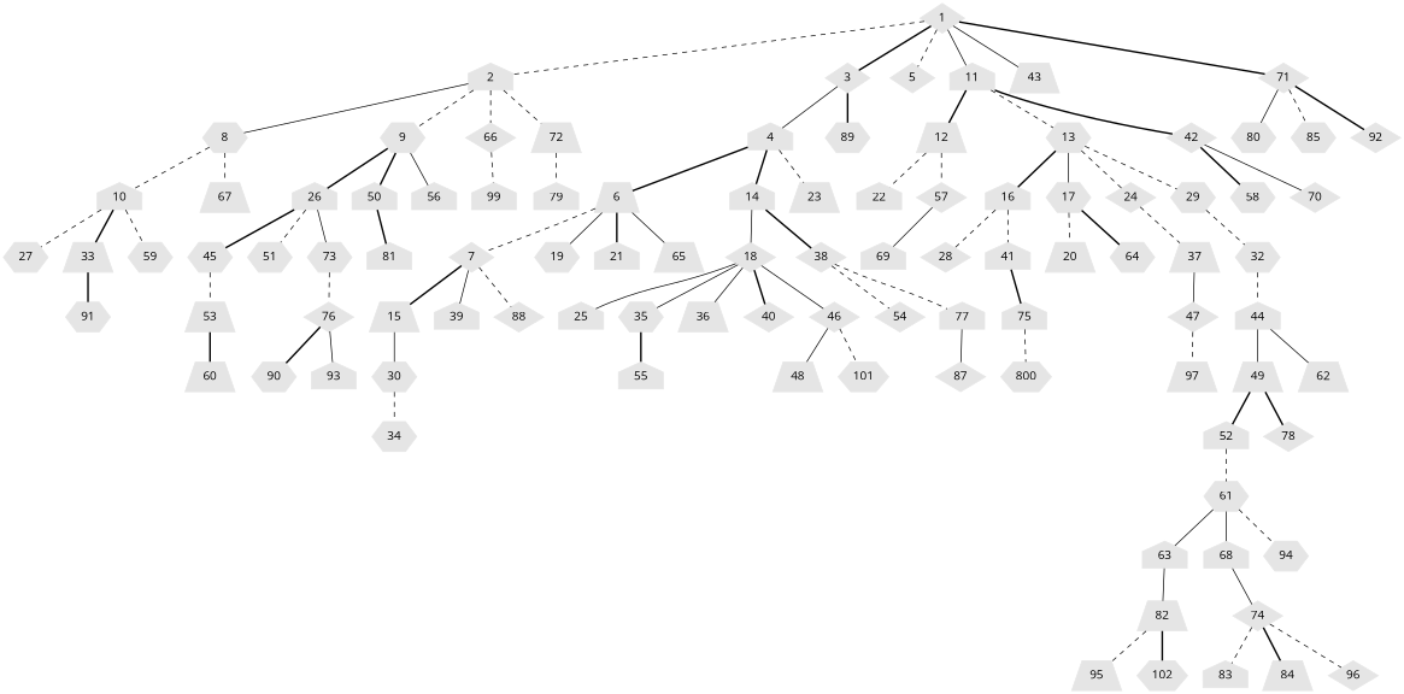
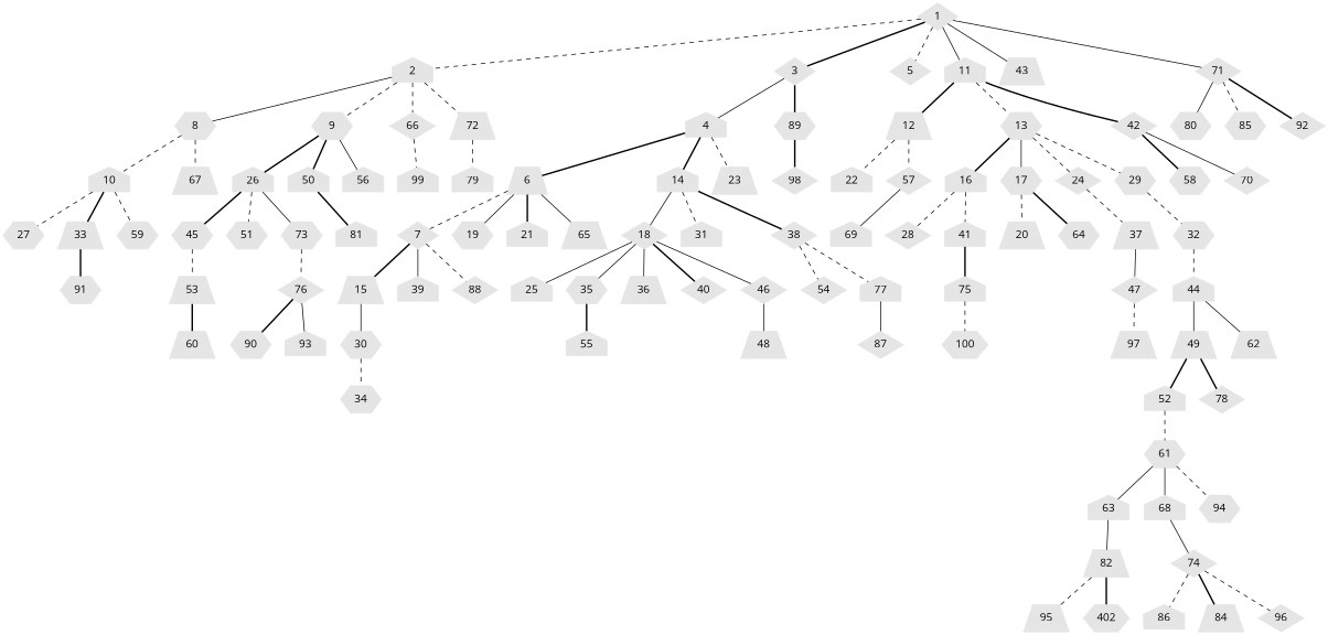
  graph {
    fontname="Open Sans"
    node [color=gray90 fontname="Open Sans" shape=house style=filled]
    edge [fontname="Open Sans" style=dashed]
    1 [shape=diamond]
    2
    3 [shape=diamond]
    5 [shape=diamond]
    11
    43 [shape=trapezium]
    71 [shape=diamond]
    8 [shape=hexagon]
    9 [shape=hexagon]
    66 [shape=diamond]
    72 [shape=trapezium]
    4
    89 [shape=hexagon]
    12 [shape=trapezium]
    13 [shape=hexagon]
    42 [shape=diamond]
    80 [shape=hexagon]
    85 [shape=hexagon]
    92 [shape=diamond]
    10
    67 [shape=trapezium]
    26
    50
    56
    99
    79
    6 [shape=trapezium]
    14
    23 [shape=trapezium]
+   98 [shape=diamond]
    7 [shape=diamond]
    19 [shape=hexagon]
    21
    65 [shape=trapezium]
    18 [shape=diamond]
+   31
    38 [shape=diamond]
    15 [shape=trapezium]
    39
    88 [shape=diamond]
    30 [shape=hexagon]
    27 [shape=hexagon]
    33 [shape=trapezium]
    59 [shape=hexagon]
    45 [shape=hexagon]
    51 [shape=hexagon]
    73 [shape=hexagon]
    81
    91 [shape=hexagon]
    22
    57 [shape=diamond]
    16
    17 [shape=hexagon]
    24 [shape=diamond]
    29 [shape=hexagon]
    58 [shape=hexagon]
    70 [shape=diamond]
    69
    28 [shape=diamond]
    41
    20 [shape=trapezium]
    64 [shape=hexagon]
    37 [shape=trapezium]
    32 [shape=hexagon]
    25
    35 [shape=hexagon]
    36 [shape=trapezium]
    40 [shape=diamond]
    46 [shape=diamond]
    54 [shape=diamond]
    77
    34 [shape=hexagon]
    75
    55
    48 [shape=trapezium]
-   101 [shape=hexagon]
    47 [shape=diamond]
    53 [shape=trapezium]
    76 [shape=diamond]
    44
    49 [shape=trapezium]
    62 [shape=trapezium]
    97 [shape=trapezium]
    87 [shape=diamond]
-   100 [shape=hexagon label=800]
+   100 [shape=hexagon]
    52
    78 [shape=diamond]
    60 [shape=trapezium]
    61 [shape=hexagon]
    63
    68
    94 [shape=hexagon]
    82 [shape=trapezium]
    74 [shape=diamond]
    95 [shape=trapezium]
-   102 [shape=hexagon]
-   83
+   102 [shape=hexagon label=402]
+   83 [label=86]
    84 [shape=trapezium]
    96 [shape=diamond]
    90 [shape=hexagon]
    93
    1 -- 2
    1 -- 3 [style=bold]
    1 -- 5
    1 -- 11 [style=solid]
    1 -- 43 [style=solid]
-   1 -- 71 [style=bold]
+   1 -- 71 [style=solid]
    2 -- 8 [style=solid]
    2 -- 9
    2 -- 66
    2 -- 72
    3 -- 4 [style=solid]
    3 -- 89 [style=bold]
    11 -- 12 [style=bold]
    11 -- 13
    11 -- 42 [style=bold]
    71 -- 80 [style=solid]
    71 -- 85
    71 -- 92 [style=bold]
    8 -- 10
    8 -- 67
    9 -- 26 [style=bold]
    9 -- 50 [style=bold]
    9 -- 56 [style=solid]
    66 -- 99
    72 -- 79
    4 -- 6 [style=bold]
    4 -- 14 [style=bold]
    4 -- 23
+   89 -- 98 [style=bold]
    12 -- 22
    12 -- 57
    13 -- 16 [style=bold]
    13 -- 17 [style=solid]
    13 -- 24
    13 -- 29
    42 -- 58 [style=bold]
    42 -- 70 [style=solid]
    10 -- 27
    10 -- 33 [style=bold]
    10 -- 59
    26 -- 45 [style=bold]
    26 -- 51
    26 -- 73 [style=solid]
    50 -- 81 [style=bold]
    6 -- 7
    6 -- 19 [style=solid]
    6 -- 21 [style=bold]
    6 -- 65 [style=solid]
    14 -- 18 [style=solid]
+   14 -- 31
    14 -- 38 [style=bold]
    7 -- 15 [style=bold]
    7 -- 39 [style=solid]
    7 -- 88
    18 -- 25 [style=solid]
    18 -- 35 [style=solid]
    18 -- 36 [style=solid]
    18 -- 40 [style=bold]
    18 -- 46 [style=solid]
    38 -- 54
    38 -- 77
    15 -- 30 [style=solid]
    30 -- 34
    33 -- 91 [style=bold]
    45 -- 53
    73 -- 76
    57 -- 69 [style=solid]
    16 -- 28
    16 -- 41
    17 -- 20
    17 -- 64 [style=bold]
    24 -- 37
    29 -- 32
    41 -- 75 [style=bold]
    37 -- 47 [style=solid]
    32 -- 44
    35 -- 55 [style=bold]
    46 -- 48 [style=solid]
-   46 -- 101
    77 -- 87 [style=solid]
    75 -- 100
    47 -- 97
    53 -- 60 [style=bold]
    76 -- 90 [style=bold]
    76 -- 93 [style=solid]
    44 -- 49 [style=solid]
    44 -- 62 [style=solid]
    49 -- 52 [style=bold]
    49 -- 78 [style=bold]
    52 -- 61
    61 -- 63 [style=solid]
    61 -- 68 [style=solid]
    61 -- 94
    63 -- 82 [style=solid]
    68 -- 74 [style=solid]
    82 -- 95
    82 -- 102 [style=bold]
    74 -- 83
    74 -- 84 [style=bold]
    74 -- 96
  }
